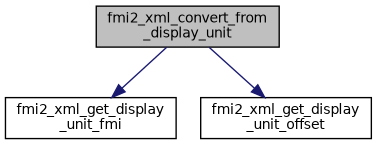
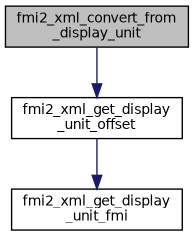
  digraph {
    rankdir=TB
    node [color=black fillcolor=white fontname=Helvetica fontsize=10 shape=record style=filled]
    edge [color=midnightblue fontname=Helvetica fontsize=10 labelfontname=Helvetica labelfontsize=10 style=solid]
    n1 [fillcolor=grey75 fontcolor=black height=0.2 label="fmi2_xml_convert_from\l_display_unit" width=0.4]
    n2 [height=0.2 label="fmi2_xml_get_display\l_unit_fmi" width=0.4]
    n3 [height=0.2 label="fmi2_xml_get_display\l_unit_offset" width=0.4]
-   n1 -> n2
+   n3 -> n2
    n1 -> n3
  }
